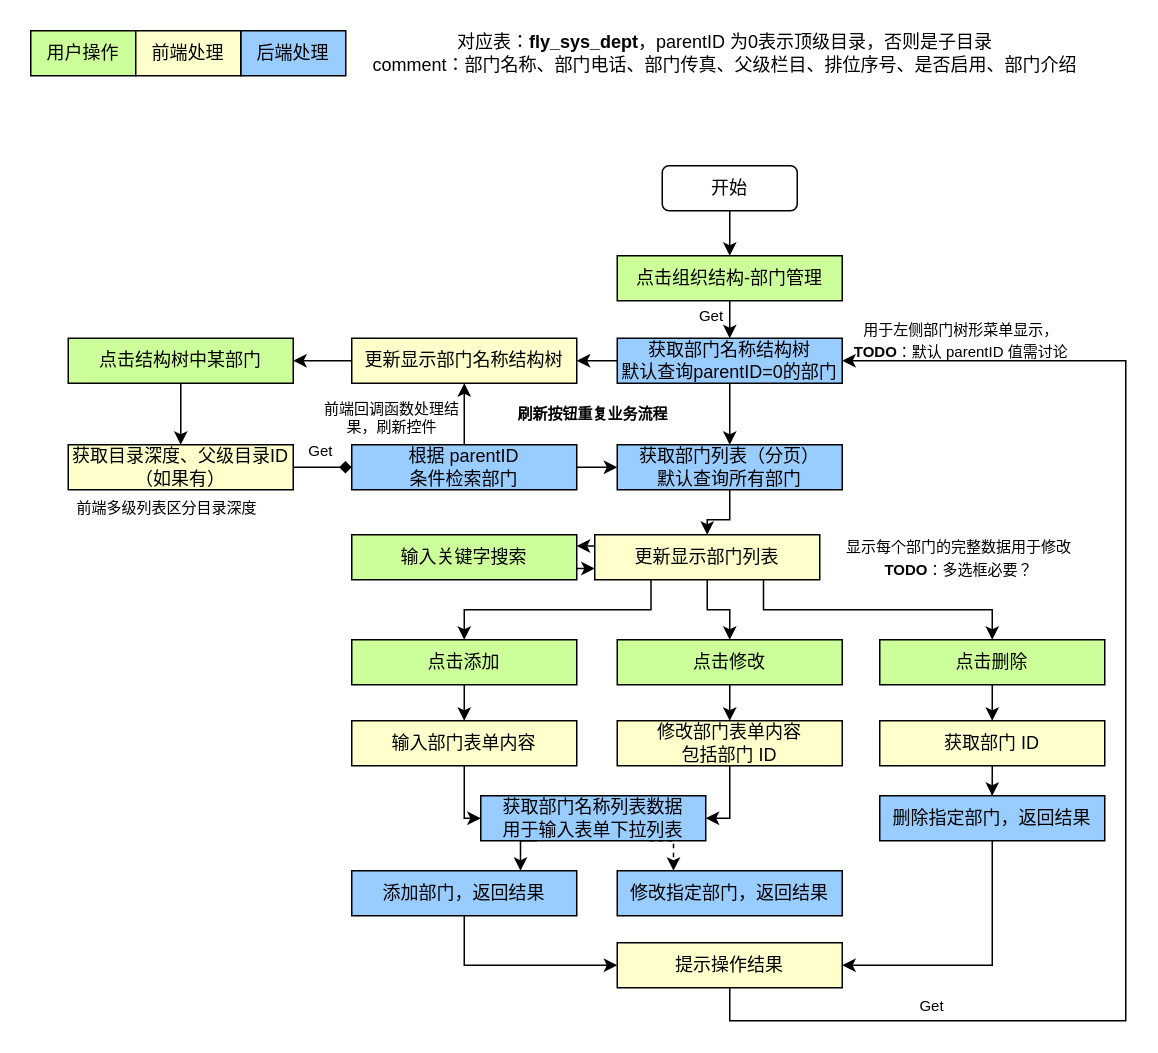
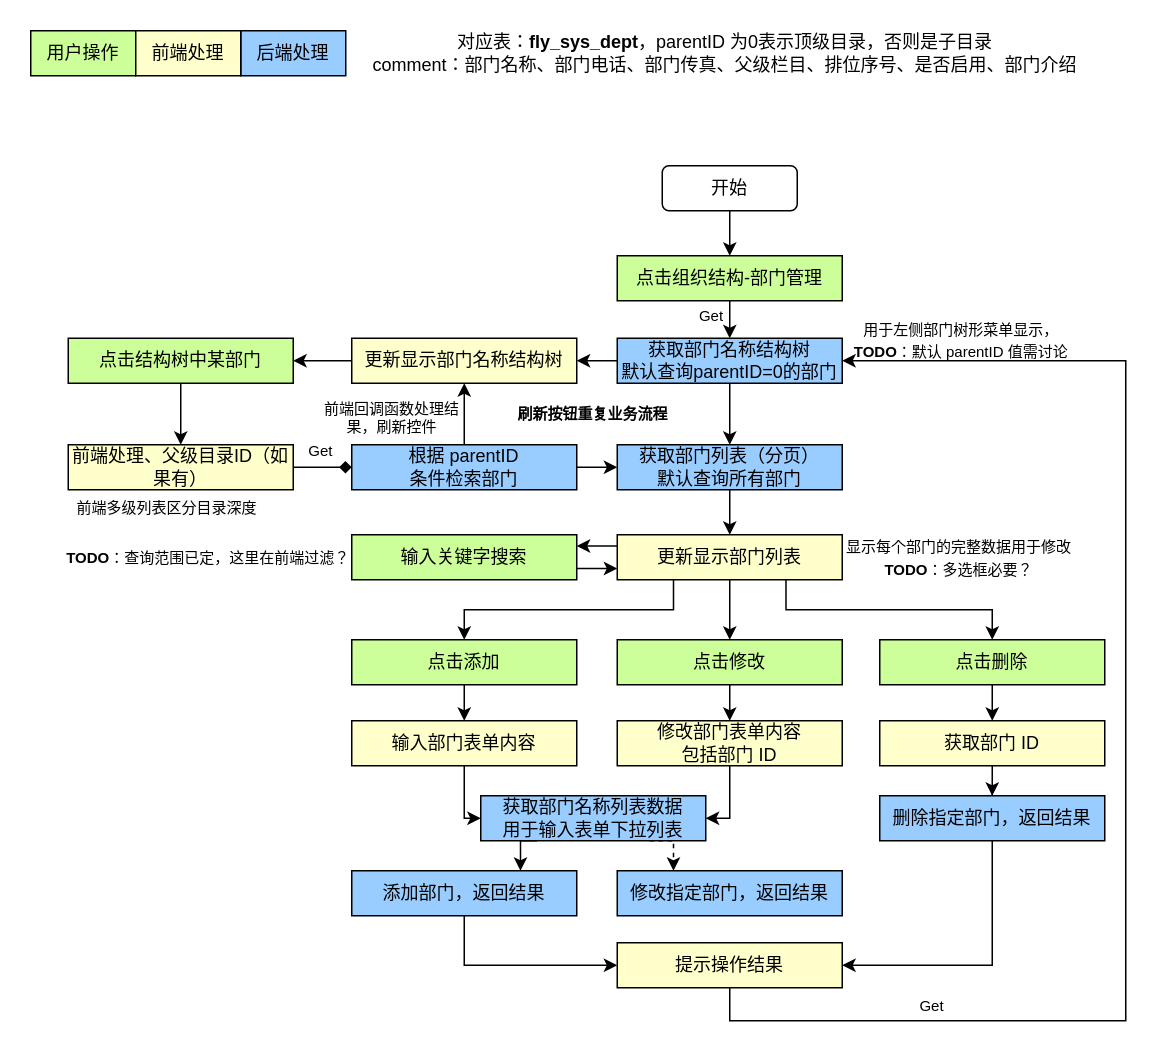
  <mxCell id="0" />
  <mxCell id="1" parent="0" />
  <mxCell id="2" style="edgeStyle=orthogonalEdgeStyle;rounded=0;orthogonalLoop=1;jettySize=auto;html=1;exitX=0.5;exitY=1;exitDx=0;exitDy=0;entryX=0.5;entryY=0;entryDx=0;entryDy=0;" parent="1" source="3" target="5" edge="1"><mxGeometry relative="1" as="geometry" /></mxCell>
  <mxCell id="3" value="开始" style="rounded=1;whiteSpace=wrap;html=1;" parent="1" vertex="1"><mxGeometry x="441" y="110" width="90" height="30" as="geometry" /></mxCell>
  <mxCell id="4" style="edgeStyle=orthogonalEdgeStyle;rounded=0;orthogonalLoop=1;jettySize=auto;html=1;exitX=0.5;exitY=1;exitDx=0;exitDy=0;entryX=0.5;entryY=0;entryDx=0;entryDy=0;fontSize=10;" parent="1" source="5" target="11" edge="1"><mxGeometry relative="1" as="geometry" /></mxCell>
  <mxCell id="5" value="点击组织结构-部门管理" style="rounded=0;whiteSpace=wrap;html=1;fillColor=#CCFF99;" parent="1" vertex="1"><mxGeometry x="411" y="170" width="150" height="30" as="geometry" /></mxCell>
  <mxCell id="6" value="" style="edgeStyle=orthogonalEdgeStyle;rounded=0;orthogonalLoop=1;jettySize=auto;html=1;fontSize=10;" parent="1" source="7" target="34" edge="1"><mxGeometry relative="1" as="geometry" /></mxCell>
  <mxCell id="7" value="获取部门列表（分页）&lt;br&gt;默认查询所有部门" style="rounded=0;whiteSpace=wrap;html=1;fillColor=#99CCFF;" parent="1" vertex="1"><mxGeometry x="411" y="296" width="150" height="30" as="geometry" /></mxCell>
  <mxCell id="8" value="对应表：&lt;b&gt;fly_sys_dept&lt;/b&gt;，parentID 为0表示顶级目录，否则是子目录&lt;br&gt;comment：部门名称、部门电话、部门传真、父级栏目、排位序号、是否启用、部门介绍" style="text;html=1;strokeColor=none;fillColor=none;align=center;verticalAlign=middle;whiteSpace=wrap;rounded=0;" parent="1" vertex="1"><mxGeometry x="230" width="506" height="30" as="geometry" y="20" /></mxCell>
  <mxCell id="9" style="edgeStyle=orthogonalEdgeStyle;rounded=0;orthogonalLoop=1;jettySize=auto;html=1;exitX=0.5;exitY=1;exitDx=0;exitDy=0;entryX=0.5;entryY=0;entryDx=0;entryDy=0;fontSize=10;" parent="1" source="11" target="7" edge="1"><mxGeometry relative="1" as="geometry" /></mxCell>
  <mxCell id="10" style="edgeStyle=orthogonalEdgeStyle;rounded=0;orthogonalLoop=1;jettySize=auto;html=1;exitX=0;exitY=0.5;exitDx=0;exitDy=0;fontSize=10;" parent="1" source="11" target="21" edge="1"><mxGeometry relative="1" as="geometry" /></mxCell>
  <mxCell id="11" value="获取部门名称结构树&lt;br&gt;默认查询parentID=0的部门" style="rounded=0;whiteSpace=wrap;html=1;fillColor=#99CCFF;" parent="1" vertex="1"><mxGeometry x="411" y="225" width="150" height="30" as="geometry" /></mxCell>
  <mxCell id="12" value="&lt;font style=&quot;font-size: 10px;&quot;&gt;用于左侧部门树形菜单显示，&lt;br&gt;&lt;b&gt;TODO&lt;/b&gt;：默认 parentID 值需讨论&lt;br&gt;&lt;/font&gt;" style="text;html=1;strokeColor=none;fillColor=none;align=center;verticalAlign=middle;whiteSpace=wrap;rounded=0;" parent="1" vertex="1"><mxGeometry x="561" y="200" width="159" height="52.5" as="geometry" /></mxCell>
  <mxCell id="13" value="" style="edgeStyle=orthogonalEdgeStyle;rounded=0;orthogonalLoop=1;jettySize=auto;html=1;" parent="1" source="14" target="16" edge="1"><mxGeometry relative="1" as="geometry" /></mxCell>
  <mxCell id="14" value="点击结构树中某部门" style="rounded=0;whiteSpace=wrap;html=1;fillColor=#CCFF99;" parent="1" vertex="1"><mxGeometry x="45" y="225" width="150" height="30" as="geometry" /></mxCell>
  <mxCell id="15" value="" style="edgeStyle=orthogonalEdgeStyle;rounded=0;orthogonalLoop=1;jettySize=auto;html=1;fontSize=10;endArrow=diamond;" parent="1" source="16" target="24" edge="1"><mxGeometry relative="1" as="geometry" /></mxCell>
- <mxCell id="16" value="获取目录深度、父级目录ID（如果有）" style="rounded=0;whiteSpace=wrap;html=1;fillColor=#FFFFCC;" parent="1" vertex="1"><mxGeometry x="45" y="296" width="150" height="30" as="geometry" /></mxCell>
+ <mxCell id="16" value="前端处理、父级目录ID（如果有）" style="rounded=0;whiteSpace=wrap;html=1;fillColor=#FFFFCC;" parent="1" vertex="1"><mxGeometry x="45" y="296" width="150" height="30" as="geometry" /></mxCell>
  <mxCell id="17" value="用户操作" style="rounded=0;whiteSpace=wrap;html=1;fillColor=#CCFF99;" parent="1" vertex="1"><mxGeometry width="70" height="30" as="geometry" x="20" y="20" /></mxCell>
  <mxCell id="18" value="后端处理" style="rounded=0;whiteSpace=wrap;html=1;fillColor=#99CCFF;" parent="1" vertex="1"><mxGeometry x="160" width="70" height="30" as="geometry" y="20" /></mxCell>
  <mxCell id="19" value="前端处理" style="rounded=0;whiteSpace=wrap;html=1;fillColor=#FFFFCC;" parent="1" vertex="1"><mxGeometry x="90" width="70" height="30" as="geometry" y="20" /></mxCell>
  <mxCell id="20" value="" style="edgeStyle=orthogonalEdgeStyle;rounded=0;orthogonalLoop=1;jettySize=auto;html=1;fontSize=10;" parent="1" source="21" target="14" edge="1"><mxGeometry relative="1" as="geometry" /></mxCell>
  <mxCell id="21" value="更新显示部门名称结构树" style="rounded=0;whiteSpace=wrap;html=1;fillColor=#FFFFCC;" parent="1" vertex="1"><mxGeometry x="234" y="225" width="150" height="30" as="geometry" /></mxCell>
  <mxCell id="22" value="" style="edgeStyle=orthogonalEdgeStyle;rounded=0;orthogonalLoop=1;jettySize=auto;html=1;fontSize=10;entryX=0.5;entryY=1;entryDx=0;entryDy=0;" parent="1" source="24" target="21" edge="1"><mxGeometry relative="1" as="geometry" /></mxCell>
  <mxCell id="23" value="" style="edgeStyle=orthogonalEdgeStyle;rounded=0;orthogonalLoop=1;jettySize=auto;html=1;fontSize=10;" parent="1" source="24" target="7" edge="1"><mxGeometry relative="1" as="geometry" /></mxCell>
  <mxCell id="24" value="根据 parentID &lt;br&gt;条件检索部门" style="rounded=0;whiteSpace=wrap;html=1;fillColor=#99CCFF;" parent="1" vertex="1"><mxGeometry x="234" y="296" width="150" height="30" as="geometry" /></mxCell>
  <mxCell id="25" value="Get&amp;nbsp;" style="text;html=1;strokeColor=none;fillColor=none;align=center;verticalAlign=middle;whiteSpace=wrap;rounded=0;fontSize=10;" parent="1" vertex="1"><mxGeometry x="180" y="290" width="70" height="20" as="geometry" /></mxCell>
  <mxCell id="26" value="Get" style="text;html=1;strokeColor=none;fillColor=none;align=center;verticalAlign=middle;whiteSpace=wrap;rounded=0;fontSize=10;" parent="1" vertex="1"><mxGeometry x="439" y="200" width="70" height="20" as="geometry" /></mxCell>
  <mxCell id="27" value="前端回调函数处理结果，刷新控件" style="text;html=1;strokeColor=none;fillColor=none;align=center;verticalAlign=middle;whiteSpace=wrap;rounded=0;fontSize=10;" parent="1" vertex="1"><mxGeometry x="211" y="263" width="100" height="30" as="geometry" /></mxCell>
  <mxCell id="28" value="&lt;span style=&quot;color: rgb(0, 0, 0); font-family: Helvetica; font-size: 10px; font-style: normal; font-variant-ligatures: normal; font-variant-caps: normal; font-weight: 400; letter-spacing: normal; orphans: 2; text-align: center; text-indent: 0px; text-transform: none; widows: 2; word-spacing: 0px; -webkit-text-stroke-width: 0px; background-color: rgb(251, 251, 251); text-decoration-thickness: initial; text-decoration-style: initial; text-decoration-color: initial; float: none; display: inline !important;&quot;&gt;前端多级列表区分目录深度&lt;/span&gt;" style="text;whiteSpace=wrap;html=1;fontSize=10;" parent="1" vertex="1"><mxGeometry x="49" y="326" width="150" height="27" as="geometry" /></mxCell>
  <mxCell id="29" value="&lt;font style=&quot;font-size: 10px;&quot;&gt;显示每个部门的完整数据用于修改&lt;br&gt;&lt;b&gt;TODO&lt;/b&gt;：多选框必要？&lt;br&gt;&lt;/font&gt;" style="text;html=1;strokeColor=none;fillColor=none;align=center;verticalAlign=middle;whiteSpace=wrap;rounded=0;" parent="1" vertex="1"><mxGeometry x="561" y="358.5" width="156" height="25" as="geometry" /></mxCell>
  <mxCell id="30" style="edgeStyle=orthogonalEdgeStyle;rounded=0;orthogonalLoop=1;jettySize=auto;html=1;exitX=0;exitY=0.25;exitDx=0;exitDy=0;entryX=1;entryY=0.25;entryDx=0;entryDy=0;fontSize=10;" parent="1" source="34" target="36" edge="1"><mxGeometry relative="1" as="geometry" /></mxCell>
  <mxCell id="31" value="" style="edgeStyle=orthogonalEdgeStyle;rounded=0;orthogonalLoop=1;jettySize=auto;html=1;fontSize=10;" parent="1" source="34" target="43" edge="1"><mxGeometry relative="1" as="geometry" /></mxCell>
  <mxCell id="32" style="edgeStyle=orthogonalEdgeStyle;rounded=0;orthogonalLoop=1;jettySize=auto;html=1;exitX=0.25;exitY=1;exitDx=0;exitDy=0;entryX=0.5;entryY=0;entryDx=0;entryDy=0;fontSize=10;" parent="1" source="34" target="38" edge="1"><mxGeometry relative="1" as="geometry" /></mxCell>
  <mxCell id="33" style="edgeStyle=orthogonalEdgeStyle;rounded=0;orthogonalLoop=1;jettySize=auto;html=1;exitX=0.75;exitY=1;exitDx=0;exitDy=0;entryX=0.5;entryY=0;entryDx=0;entryDy=0;fontSize=10;" parent="1" source="34" target="41" edge="1"><mxGeometry relative="1" as="geometry" /></mxCell>
- <mxCell id="34" value="更新显示部门列表" style="rounded=0;whiteSpace=wrap;html=1;fillColor=#FFFFCC;" parent="1" vertex="1"><mxGeometry x="396" y="356" width="150" height="30" as="geometry" /></mxCell>
+ <mxCell id="34" value="更新显示部门列表" style="rounded=0;whiteSpace=wrap;html=1;fillColor=#FFFFCC;" parent="1" vertex="1"><mxGeometry x="411" y="356" width="150" height="30" as="geometry" /></mxCell>
  <mxCell id="35" style="edgeStyle=orthogonalEdgeStyle;rounded=0;orthogonalLoop=1;jettySize=auto;html=1;exitX=1;exitY=0.75;exitDx=0;exitDy=0;entryX=0;entryY=0.75;entryDx=0;entryDy=0;fontSize=10;" parent="1" source="36" target="34" edge="1"><mxGeometry relative="1" as="geometry" /></mxCell>
  <mxCell id="36" value="输入关键字搜索" style="rounded=0;whiteSpace=wrap;html=1;fillColor=#CCFF99;" parent="1" vertex="1"><mxGeometry x="234" y="356" width="150" height="30" as="geometry" /></mxCell>
  <mxCell id="37" value="" style="edgeStyle=orthogonalEdgeStyle;rounded=0;orthogonalLoop=1;jettySize=auto;html=1;fontSize=10;" parent="1" source="38" target="46" edge="1"><mxGeometry relative="1" as="geometry" /></mxCell>
  <mxCell id="38" value="点击添加" style="rounded=0;whiteSpace=wrap;html=1;fillColor=#CCFF99;" parent="1" vertex="1"><mxGeometry x="234" y="426" width="150" height="30" as="geometry" /></mxCell>
  <mxCell id="39" value="刷新按钮重复业务流程" style="text;html=1;strokeColor=none;fillColor=none;align=center;verticalAlign=middle;whiteSpace=wrap;rounded=0;fontSize=10;fontStyle=1" parent="1" vertex="1"><mxGeometry x="340" y="260" width="110" height="30" as="geometry" /></mxCell>
  <mxCell id="40" value="" style="edgeStyle=orthogonalEdgeStyle;rounded=0;orthogonalLoop=1;jettySize=auto;html=1;fontSize=10;" parent="1" source="41" target="50" edge="1"><mxGeometry relative="1" as="geometry" /></mxCell>
  <mxCell id="41" value="点击删除" style="rounded=0;whiteSpace=wrap;html=1;fillColor=#CCFF99;" parent="1" vertex="1"><mxGeometry x="586" y="426" width="150" height="30" as="geometry" /></mxCell>
  <mxCell id="42" value="" style="edgeStyle=orthogonalEdgeStyle;rounded=0;orthogonalLoop=1;jettySize=auto;html=1;fontSize=10;" parent="1" source="43" target="48" edge="1"><mxGeometry relative="1" as="geometry" /></mxCell>
  <mxCell id="43" value="点击修改" style="rounded=0;whiteSpace=wrap;html=1;fillColor=#CCFF99;" parent="1" vertex="1"><mxGeometry x="411" y="426" width="150" height="30" as="geometry" /></mxCell>
+ <mxCell id="44" value="&lt;b&gt;TODO&lt;/b&gt;：查询范围已定，这里在前端过滤？" style="text;html=1;strokeColor=none;fillColor=none;align=center;verticalAlign=middle;whiteSpace=wrap;rounded=0;fontSize=10;" parent="1" vertex="1"><mxGeometry x="43" y="356" width="191" height="30" as="geometry" /></mxCell>
  <mxCell id="45" style="edgeStyle=orthogonalEdgeStyle;rounded=0;orthogonalLoop=1;jettySize=auto;html=1;exitX=0.5;exitY=1;exitDx=0;exitDy=0;entryX=0;entryY=0.5;entryDx=0;entryDy=0;" parent="1" source="46" target="61" edge="1"><mxGeometry relative="1" as="geometry"><Array as="points"><mxPoint x="309" y="545" /></Array></mxGeometry></mxCell>
  <mxCell id="46" value="输入部门表单内容" style="rounded=0;whiteSpace=wrap;html=1;fillColor=#FFFFCC;" parent="1" vertex="1"><mxGeometry x="234" y="480" width="150" height="30" as="geometry" /></mxCell>
  <mxCell id="47" style="edgeStyle=orthogonalEdgeStyle;rounded=0;orthogonalLoop=1;jettySize=auto;html=1;exitX=0.5;exitY=1;exitDx=0;exitDy=0;entryX=1;entryY=0.5;entryDx=0;entryDy=0;" parent="1" source="48" target="61" edge="1"><mxGeometry relative="1" as="geometry"><Array as="points"><mxPoint x="486" y="545" /></Array></mxGeometry></mxCell>
  <mxCell id="48" value="修改部门表单内容&lt;br&gt;包括部门 ID" style="rounded=0;whiteSpace=wrap;html=1;fillColor=#FFFFCC;" parent="1" vertex="1"><mxGeometry x="411" y="480" width="150" height="30" as="geometry" /></mxCell>
  <mxCell id="49" value="" style="edgeStyle=orthogonalEdgeStyle;rounded=0;orthogonalLoop=1;jettySize=auto;html=1;fontSize=10;" parent="1" source="50" target="57" edge="1"><mxGeometry relative="1" as="geometry" /></mxCell>
  <mxCell id="50" value="获取部门 ID" style="rounded=0;whiteSpace=wrap;html=1;fillColor=#FFFFCC;" parent="1" vertex="1"><mxGeometry x="586" y="480" width="150" height="30" as="geometry" /></mxCell>
  <mxCell id="51" style="edgeStyle=orthogonalEdgeStyle;rounded=0;orthogonalLoop=1;jettySize=auto;html=1;exitX=0.5;exitY=1;exitDx=0;exitDy=0;entryX=0;entryY=0.5;entryDx=0;entryDy=0;" parent="1" source="52" target="54" edge="1"><mxGeometry relative="1" as="geometry" /></mxCell>
  <mxCell id="52" value="添加部门，返回结果" style="rounded=0;whiteSpace=wrap;html=1;fillColor=#99CCFF;" parent="1" vertex="1"><mxGeometry x="234" y="580" width="150" height="30" as="geometry" /></mxCell>
  <mxCell id="53" style="edgeStyle=orthogonalEdgeStyle;rounded=0;orthogonalLoop=1;jettySize=auto;html=1;exitX=0.5;exitY=1;exitDx=0;exitDy=0;fontSize=10;" parent="1" source="54" edge="1"><mxGeometry relative="1" as="geometry"><mxPoint x="561" y="240" as="targetPoint" /><Array as="points"><mxPoint x="486" y="680" /><mxPoint x="750" y="680" /><mxPoint x="750" y="240" /></Array></mxGeometry></mxCell>
  <mxCell id="54" value="提示操作结果" style="rounded=0;whiteSpace=wrap;html=1;fillColor=#FFFFCC;" parent="1" vertex="1"><mxGeometry x="411" y="628" width="150" height="30" as="geometry" /></mxCell>
  <mxCell id="55" value="修改指定部门，返回结果" style="rounded=0;whiteSpace=wrap;html=1;fillColor=#99CCFF;" parent="1" vertex="1"><mxGeometry x="411" y="580" width="150" height="30" as="geometry" /></mxCell>
  <mxCell id="56" style="edgeStyle=orthogonalEdgeStyle;rounded=0;orthogonalLoop=1;jettySize=auto;html=1;exitX=0.5;exitY=1;exitDx=0;exitDy=0;entryX=1;entryY=0.5;entryDx=0;entryDy=0;fontSize=10;" parent="1" source="57" target="54" edge="1"><mxGeometry relative="1" as="geometry" /></mxCell>
  <mxCell id="57" value="删除指定部门，返回结果" style="rounded=0;whiteSpace=wrap;html=1;fillColor=#99CCFF;" parent="1" vertex="1"><mxGeometry x="586" y="530" width="150" height="30" as="geometry" /></mxCell>
  <mxCell id="58" value="Get" style="text;html=1;strokeColor=none;fillColor=none;align=center;verticalAlign=middle;whiteSpace=wrap;rounded=0;fontSize=10;" parent="1" vertex="1"><mxGeometry x="586" y="660" width="70" height="20" as="geometry" /></mxCell>
  <mxCell id="59" style="edgeStyle=orthogonalEdgeStyle;rounded=0;orthogonalLoop=1;jettySize=auto;html=1;exitX=0.25;exitY=1;exitDx=0;exitDy=0;entryX=0.75;entryY=0;entryDx=0;entryDy=0;" parent="1" source="61" target="52" edge="1"><mxGeometry relative="1" as="geometry" /></mxCell>
  <mxCell id="60" style="edgeStyle=orthogonalEdgeStyle;rounded=0;orthogonalLoop=1;jettySize=auto;html=1;exitX=0.75;exitY=1;exitDx=0;exitDy=0;entryX=0.25;entryY=0;entryDx=0;entryDy=0;dashed=1;" parent="1" source="61" target="55" edge="1"><mxGeometry relative="1" as="geometry" /></mxCell>
  <mxCell id="61" value="获取部门名称列表数据&lt;br&gt;用于输入表单下拉列表" style="rounded=0;whiteSpace=wrap;html=1;fillColor=#99CCFF;" parent="1" vertex="1"><mxGeometry x="320" y="530" width="150" height="30" as="geometry" /></mxCell>
